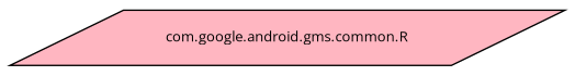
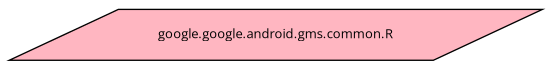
  digraph {
    rankdir=TB
    fontname="Open Sans"
-   n1 [color=black fillcolor=lightpink fontname="Open Sans" fontsize=10 height=0.2 label="com.google.android.gms.common.R" shape=parallelogram style=filled width=0.4]
+   n1 [color=black fillcolor=lightpink fontname="Open Sans" fontsize=10 height=0.2 label="google.google.android.gms.common.R" shape=parallelogram style=filled width=0.4]
  }
